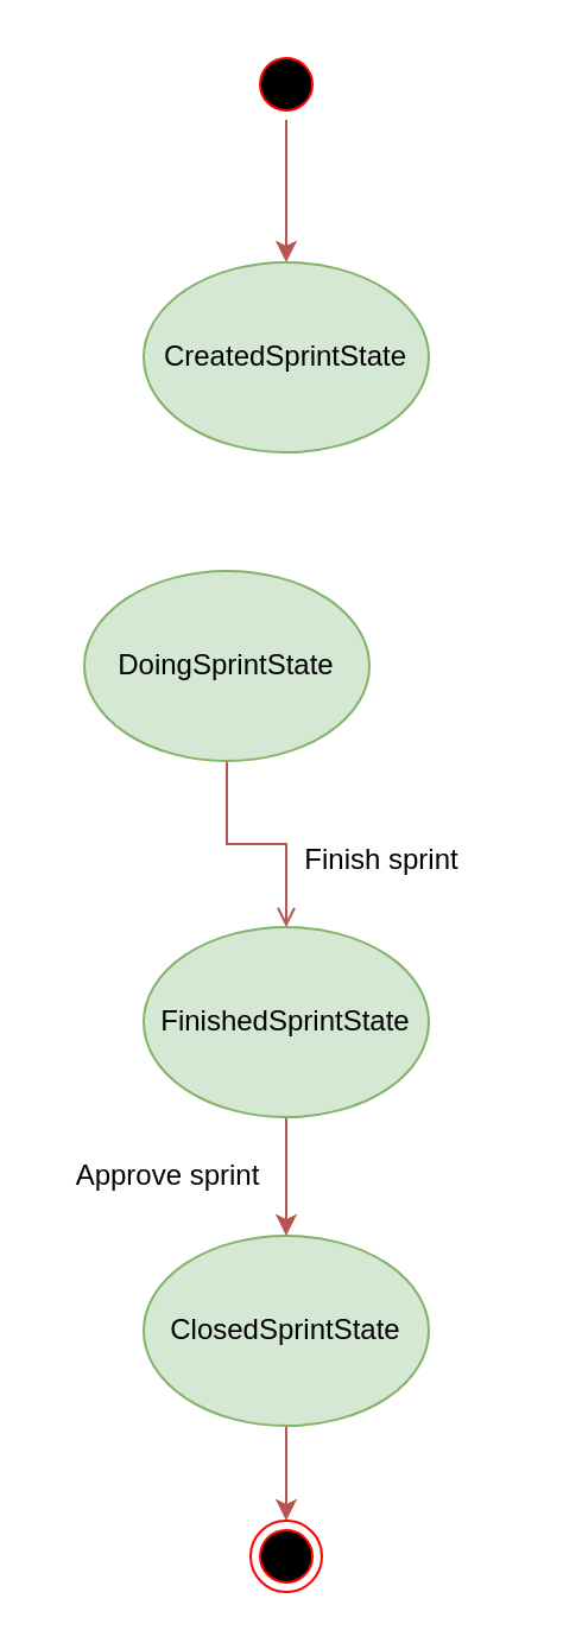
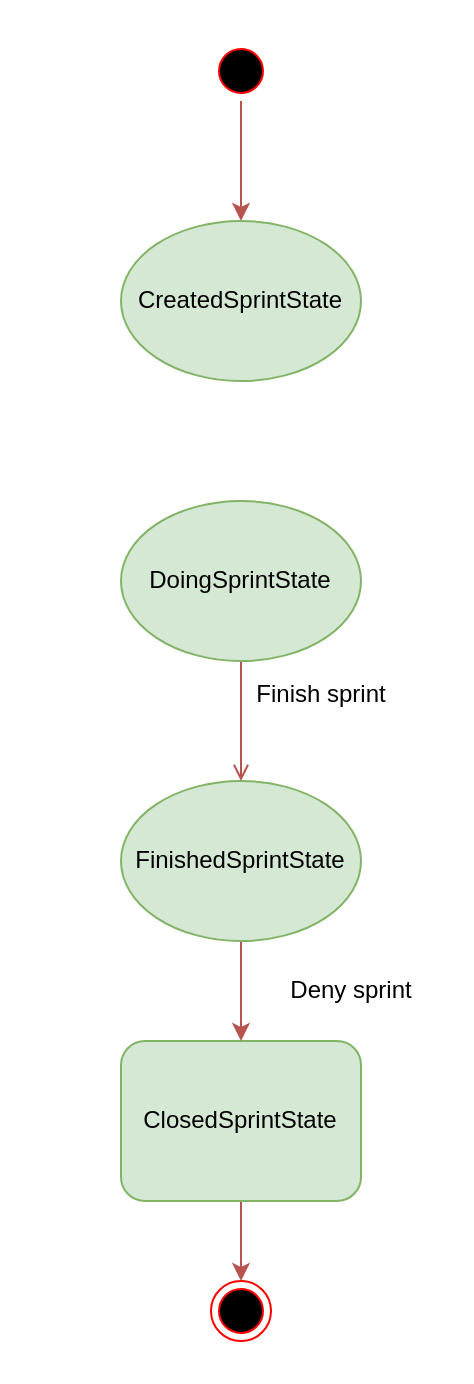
  <mxCell id="0" />
  <mxCell id="1" parent="0" />
  <mxCell id="2" style="edgeStyle=orthogonalEdgeStyle;rounded=0;orthogonalLoop=1;jettySize=auto;html=1;fillColor=#f8cecc;strokeColor=#b85450;" parent="1" source="3" target="10" edge="1"><mxGeometry relative="1" as="geometry" /></mxCell>
  <mxCell id="3" value="" style="ellipse;html=1;shape=startState;fillColor=#000000;strokeColor=#ff0000;" parent="1" vertex="1"><mxGeometry x="105" y="20" width="30" height="30" as="geometry" /></mxCell>
  <mxCell id="4" style="edgeStyle=orthogonalEdgeStyle;rounded=0;orthogonalLoop=1;jettySize=auto;html=1;fillColor=#f8cecc;strokeColor=#b85450;" parent="1" source="5" target="11" edge="1"><mxGeometry relative="1" as="geometry" /></mxCell>
- <mxCell id="5" value="ClosedSprintState" style="ellipse;whiteSpace=wrap;html=1;fillColor=#d5e8d4;strokeColor=#82b366;" parent="1" vertex="1"><mxGeometry x="60" y="520" width="120" height="80" as="geometry" /></mxCell>
+ <mxCell id="5" value="ClosedSprintState" style="whiteSpace=wrap;html=1;fillColor=#d5e8d4;strokeColor=#82b366;rounded=1;" parent="1" vertex="1"><mxGeometry x="60" y="520" width="120" height="80" as="geometry" /></mxCell>
  <mxCell id="6" style="edgeStyle=orthogonalEdgeStyle;rounded=0;orthogonalLoop=1;jettySize=auto;html=1;fillColor=#f8cecc;strokeColor=#b85450;" parent="1" source="7" target="5" edge="1"><mxGeometry relative="1" as="geometry"><Array as="points"><mxPoint x="120" y="480" /><mxPoint x="120" y="480" /></Array></mxGeometry></mxCell>
  <mxCell id="7" value="FinishedSprintState" style="ellipse;whiteSpace=wrap;html=1;fillColor=#d5e8d4;strokeColor=#82b366;" parent="1" vertex="1"><mxGeometry x="60" y="390" width="120" height="80" as="geometry" /></mxCell>
  <mxCell id="8" style="edgeStyle=orthogonalEdgeStyle;rounded=0;orthogonalLoop=1;jettySize=auto;html=1;fillColor=#f8cecc;strokeColor=#b85450;endArrow=open;" parent="1" source="9" target="7" edge="1"><mxGeometry relative="1" as="geometry" /></mxCell>
- <mxCell id="9" value="DoingSprintState" style="ellipse;whiteSpace=wrap;html=1;fillColor=#d5e8d4;strokeColor=#82b366;" parent="1" vertex="1"><mxGeometry x="35" y="240" width="120" height="80" as="geometry" /></mxCell>
+ <mxCell id="9" value="DoingSprintState" style="ellipse;whiteSpace=wrap;html=1;fillColor=#d5e8d4;strokeColor=#82b366;" parent="1" vertex="1"><mxGeometry x="60" y="250" width="120" height="80" as="geometry" /></mxCell>
  <mxCell id="10" value="CreatedSprintState" style="ellipse;whiteSpace=wrap;html=1;fillColor=#d5e8d4;strokeColor=#82b366;" parent="1" vertex="1"><mxGeometry x="60" y="110" width="120" height="80" as="geometry" /></mxCell>
  <mxCell id="11" value="" style="ellipse;html=1;shape=endState;fillColor=#000000;strokeColor=#ff0000;" parent="1" vertex="1"><mxGeometry x="105" y="640" width="30" height="30" as="geometry" /></mxCell>
- <mxCell id="12" value="Finish sprint" style="text;html=1;align=center;verticalAlign=middle;resizable=0;points=[];autosize=1;" parent="1" vertex="1"><mxGeometry x="115" y="347" width="90" height="30" as="geometry" /></mxCell>
- <mxCell id="14" value="Approve sprint" style="text;html=1;align=center;verticalAlign=middle;resizable=0;points=[];autosize=1;strokeColor=none;fillColor=none;" vertex="1" parent="1"><mxGeometry x="20" y="480" width="100" height="30" as="geometry" /></mxCell>
+ <mxCell id="12" value="Finish sprint" style="text;html=1;align=center;verticalAlign=middle;resizable=0;points=[];autosize=1;" parent="1" vertex="1"><mxGeometry x="115" y="332" width="90" height="30" as="geometry" /></mxCell>
+ <mxCell id="13" value="Deny sprint" style="text;html=1;align=center;verticalAlign=middle;resizable=0;points=[];autosize=1;strokeColor=none;fillColor=none;" parent="1" vertex="1"><mxGeometry x="135" y="480" width="80" height="30" as="geometry" /></mxCell>
